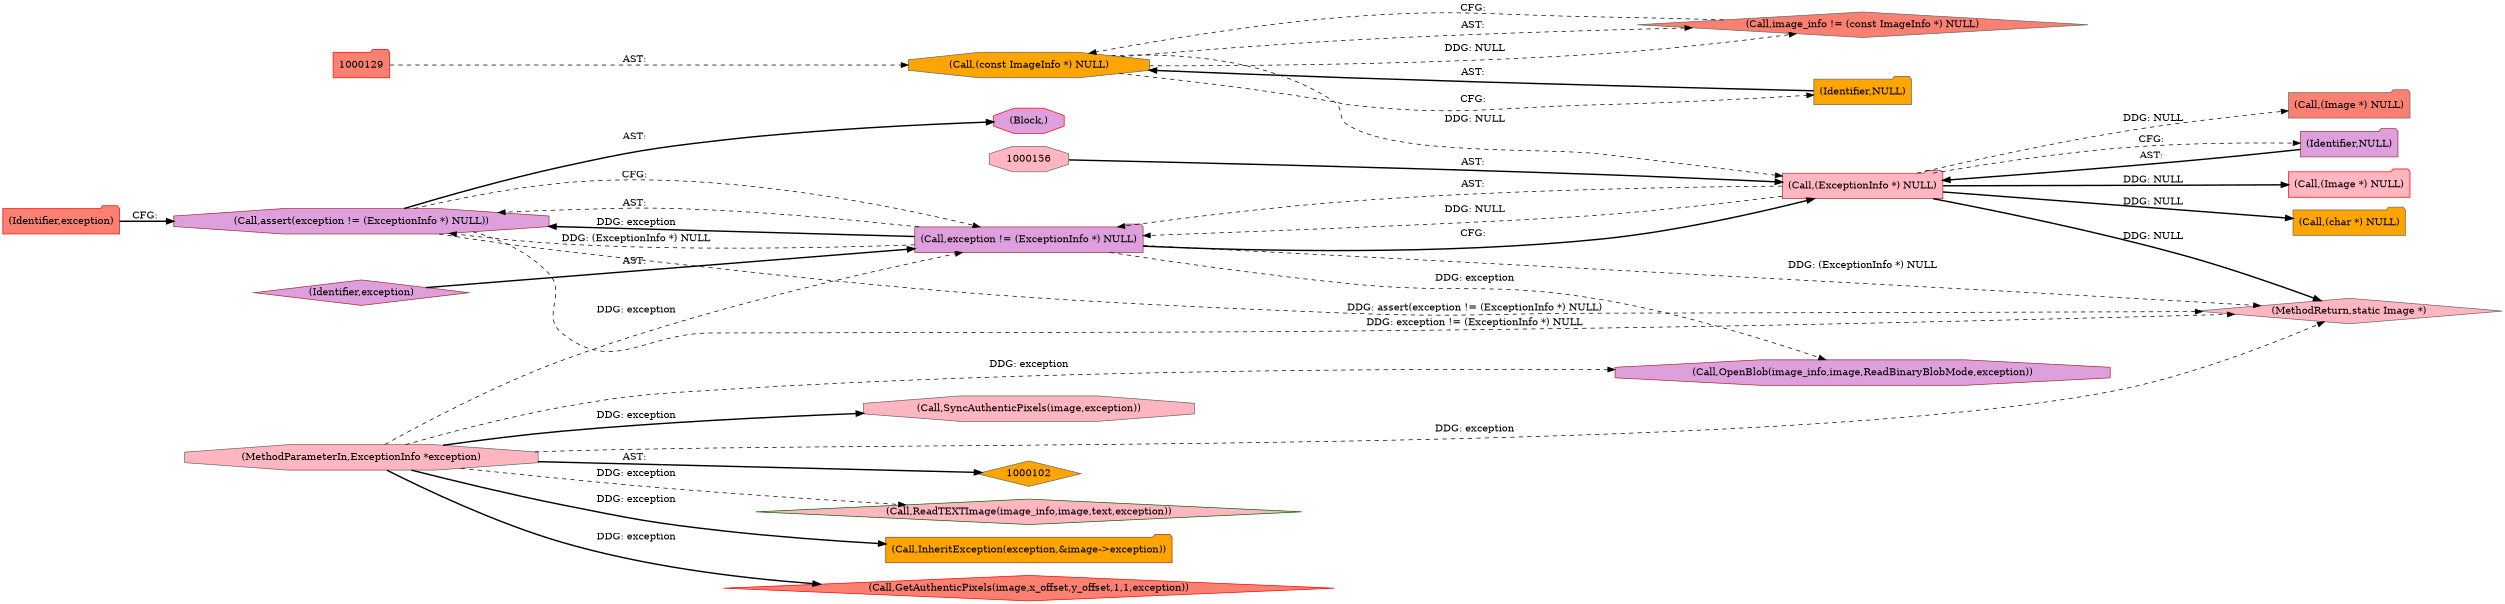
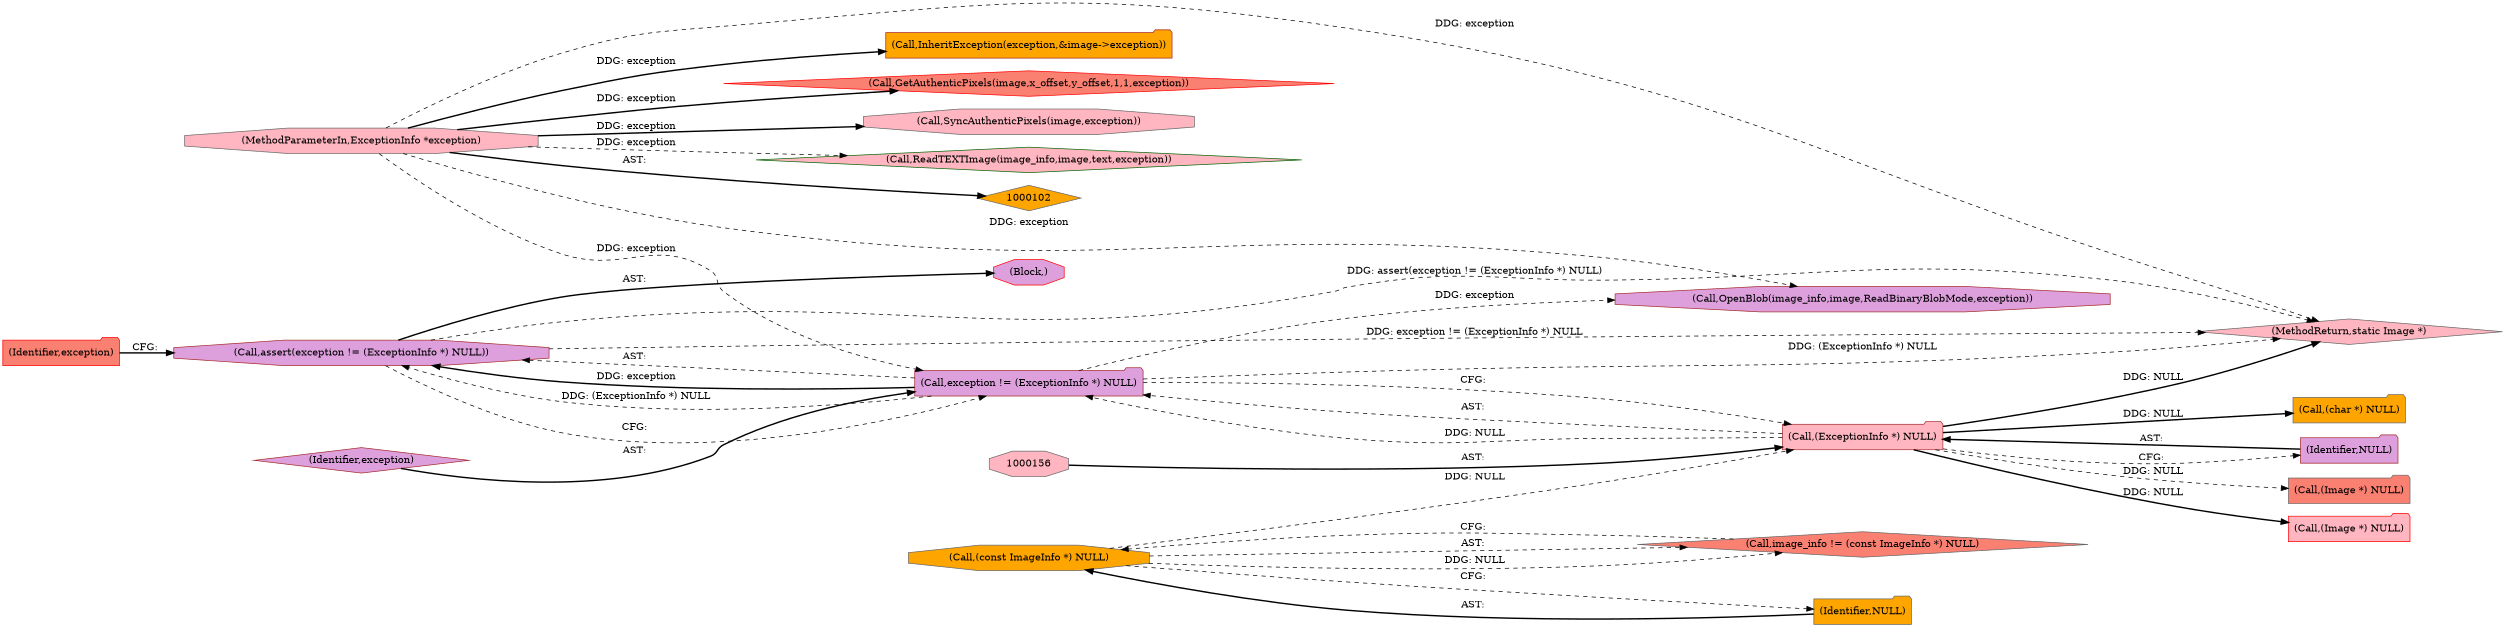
  digraph {
    rankdir=LR
    node [color=gray40 fillcolor=lightpink shape=folder style=filled]
    edge [style=dashed]
    n1 [color=brown fillcolor=plum label="(Call,assert(exception != (ExceptionInfo *) NULL))" shape=octagon]
    n2 [color=brown fillcolor=plum label="(Call,exception != (ExceptionInfo *) NULL)"]
    n3 [label="(MethodReturn,static Image *)" shape=diamond]
    n4 [color=red fillcolor=plum label="(Block,)" shape=octagon]
    n5 [color=brown label="(Call,(ExceptionInfo *) NULL)"]
    n6 [color=brown fillcolor=plum label="(Call,OpenBlob(image_info,image,ReadBinaryBlobMode,exception))" shape=octagon]
    n7 [color=brown fillcolor=plum label="(Identifier,NULL)"]
    n8 [fillcolor=orange label="(Call,(char *) NULL)"]
    n9 [fillcolor=salmon label="(Call,(Image *) NULL)"]
    n10 [color=red label="(Call,(Image *) NULL)"]
    n11 [label="(MethodParameterIn,ExceptionInfo *exception)" shape=octagon]
    n12 [color=darkgreen label="(Call,ReadTEXTImage(image_info,image,text,exception))" shape=diamond]
    n13 [color=brown fillcolor=orange label="(Call,InheritException(exception,&image->exception))"]
    n14 [color=red fillcolor=salmon label="(Call,GetAuthenticPixels(image,x_offset,y_offset,1,1,exception))" shape=diamond]
    n15 [label="(Call,SyncAuthenticPixels(image,exception))" shape=octagon]
    1000102 [fillcolor=orange shape=diamond]
    n17 [fillcolor=orange label="(Call,(const ImageInfo *) NULL)" shape=octagon]
    n18 [fillcolor=salmon label="(Call,image_info != (const ImageInfo *) NULL)" shape=diamond]
    n19 [fillcolor=orange label="(Identifier,NULL)"]
    n20 [color=red fillcolor=salmon label="(Identifier,exception)"]
    n21 [color=brown fillcolor=plum label="(Identifier,exception)" shape=diamond]
    1000156 [shape=octagon]
-   1000129 [color=red fillcolor=salmon]
    n1 -> n2 [label="CFG: "]
    n1 -> n3 [label="DDG: assert(exception != (ExceptionInfo *) NULL)"]
    n1 -> n3 [label="DDG: exception != (ExceptionInfo *) NULL"]
    n1 -> n4 [label="AST: " style=bold]
    n2 -> n1 [label="AST: "]
    n2 -> n1 [label="DDG: exception" style=bold]
    n2 -> n1 [label="DDG: (ExceptionInfo *) NULL"]
    n2 -> n3 [label="DDG: (ExceptionInfo *) NULL"]
-   n2 -> n5 [label="CFG: " style=bold]
+   n2 -> n5 [label="CFG: "]
    n2 -> n6 [label="DDG: exception"]
    n5 -> n2 [label="AST: "]
    n5 -> n2 [label="DDG: NULL"]
    n5 -> n3 [label="DDG: NULL" style=bold]
    n5 -> n7 [label="CFG: "]
    n5 -> n8 [label="DDG: NULL" style=bold]
    n5 -> n9 [label="DDG: NULL"]
    n5 -> n10 [label="DDG: NULL" style=bold]
    n7 -> n5 [label="AST: " style=bold]
    n11 -> n2 [label="DDG: exception"]
    n11 -> n3 [label="DDG: exception"]
    n11 -> n6 [label="DDG: exception"]
    n11 -> n12 [label="DDG: exception"]
    n11 -> n13 [label="DDG: exception" style=bold]
    n11 -> n14 [label="DDG: exception" style=bold]
    n11 -> n15 [label="DDG: exception" style=bold]
    n11 -> 1000102 [label="AST: " style=bold]
    n17 -> n5 [label="DDG: NULL"]
    n17 -> n18 [label="AST: "]
    n17 -> n18 [label="DDG: NULL"]
    n17 -> n19 [label="CFG: "]
    n18 -> n17 [label="CFG: "]
    n19 -> n17 [label="AST: " style=bold]
    n20 -> n1 [label="CFG: " style=bold]
    n21 -> n2 [label="AST: " style=bold]
    1000156 -> n5 [label="AST: " style=bold]
-   1000129 -> n17 [label="AST: "]
  }
